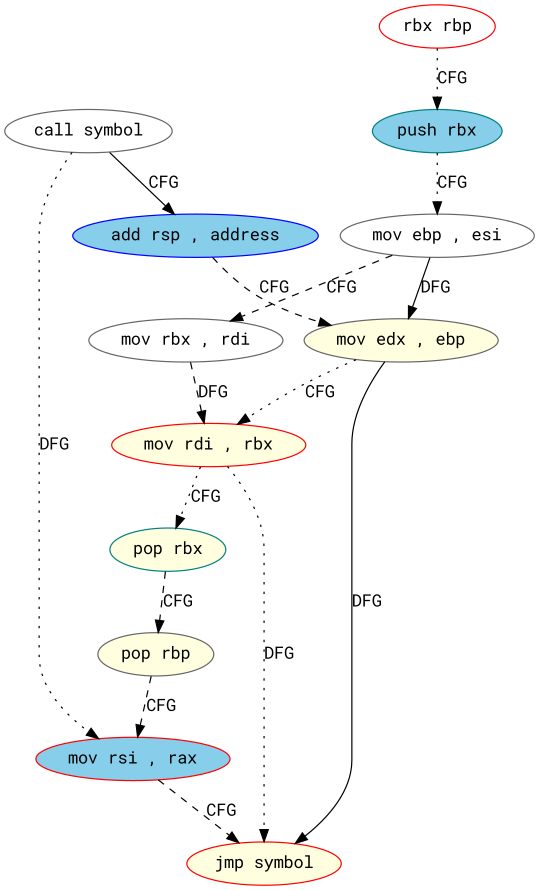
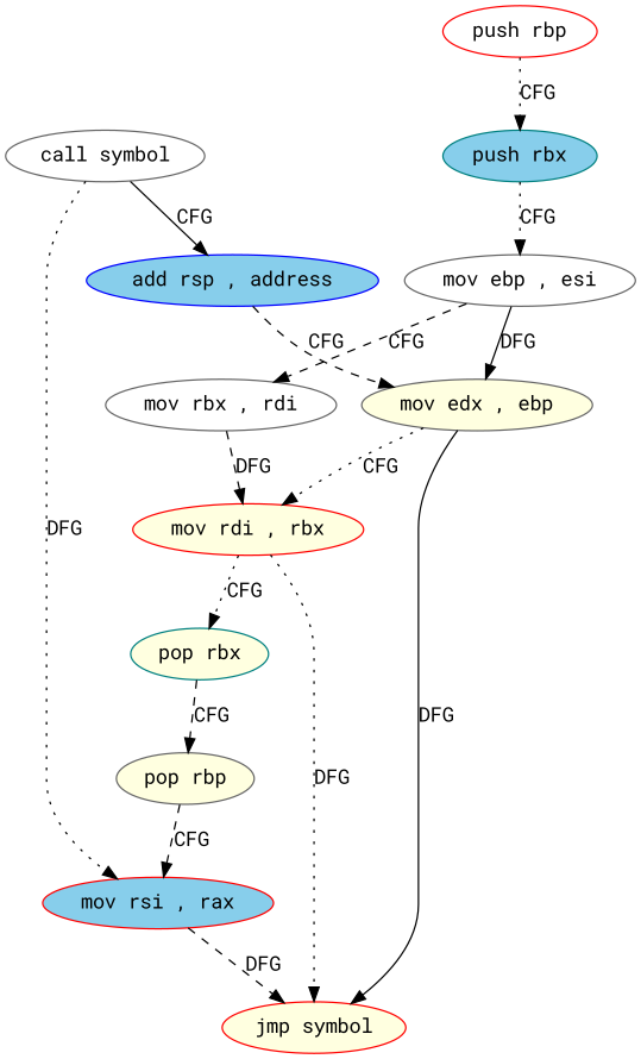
  digraph {
    fontname="Roboto Mono"
    node [color=gray40 fillcolor=lightyellow fontname="Roboto Mono" style=filled]
    edge [fontname="Roboto Mono" style=dotted]
-   n1 [color=red fillcolor=white label="rbx rbp"]
+   n1 [color=red fillcolor=white label="push rbp"]
    n2 [color=teal fillcolor=skyblue label="push rbx"]
    n3 [fillcolor=white label="mov ebp , esi"]
    n4 [fillcolor=white label="mov rbx , rdi"]
    n5 [label="mov edx , ebp"]
    n6 [color=red label="mov rdi , rbx"]
    n7 [color=red label="jmp symbol"]
    n8 [color=teal label="pop rbx"]
    n9 [fillcolor=white label="call symbol"]
    n10 [color=blue fillcolor=skyblue label="add rsp , address"]
    n11 [color=red fillcolor=skyblue label="mov rsi , rax"]
    n12 [label="pop rbp"]
    n1 -> n2 [label=CFG]
    n2 -> n3 [label=CFG]
    n3 -> n4 [label=CFG style=dashed]
    n3 -> n5 [label=DFG style=solid]
    n4 -> n6 [label=DFG style=dashed]
    n5 -> n6 [label=CFG]
    n5 -> n7 [label=DFG style=solid]
    n6 -> n7 [label=DFG]
    n6 -> n8 [label=CFG]
    n8 -> n12 [label=CFG style=dashed]
    n9 -> n10 [label=CFG style=solid]
    n9 -> n11 [label=DFG]
    n10 -> n5 [label=CFG style=dashed]
-   n11 -> n7 [label=CFG style=dashed]
+   n11 -> n7 [label=DFG style=dashed]
    n12 -> n11 [label=CFG style=dashed]
  }
